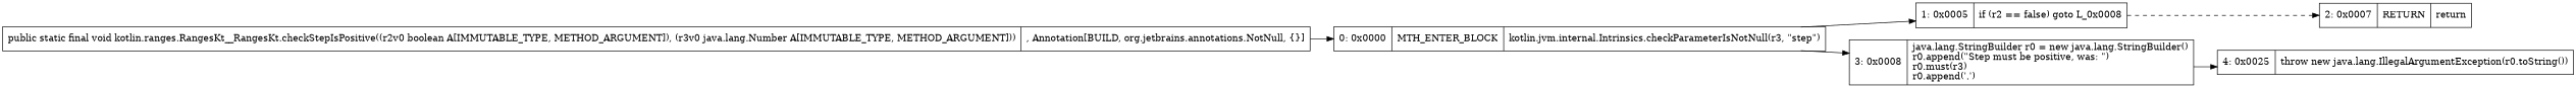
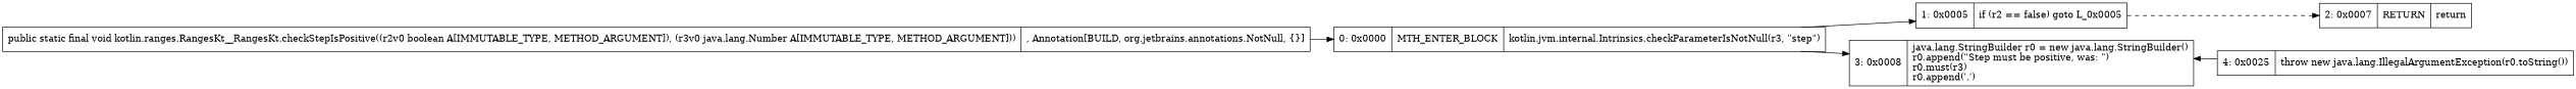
  digraph {
    rankdir=LR
    node [shape=record]
    n1 [label="{0\:\ 0x0000|MTH_ENTER_BLOCK\l|kotlin.jvm.internal.Intrinsics.checkParameterIsNotNull(r3, \"step\")\l}"]
-   n2 [label="{1\:\ 0x0005|if (r2 == false) goto L_0x0008\l}"]
+   n2 [label="{1\:\ 0x0005|if (r2 == false) goto L_0x0005\l}"]
    n3 [label="{3\:\ 0x0008|java.lang.StringBuilder r0 = new java.lang.StringBuilder()\lr0.append(\"Step must be positive, was: \")\lr0.must(r3)\lr0.append('.')\l}"]
    n4 [label="{2\:\ 0x0007|RETURN\l|return\l}"]
    n5 [label="{4\:\ 0x0025|throw new java.lang.IllegalArgumentException(r0.toString())\l}"]
    n6 [label="{public static final void kotlin.ranges.RangesKt__RangesKt.checkStepIsPositive((r2v0 boolean A[IMMUTABLE_TYPE, METHOD_ARGUMENT]), (r3v0 java.lang.Number A[IMMUTABLE_TYPE, METHOD_ARGUMENT]))  | , Annotation[BUILD, org.jetbrains.annotations.NotNull, \{\}]\l}"]
    n1 -> n2
    n1 -> n3
    n2 -> n4 [style=dashed]
-   n3 -> n5
+   n5 -> n3
    n6 -> n1
  }
